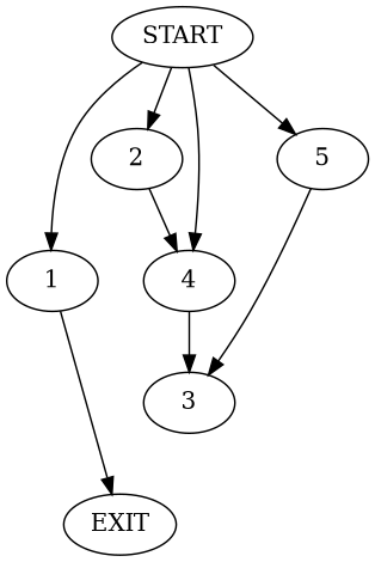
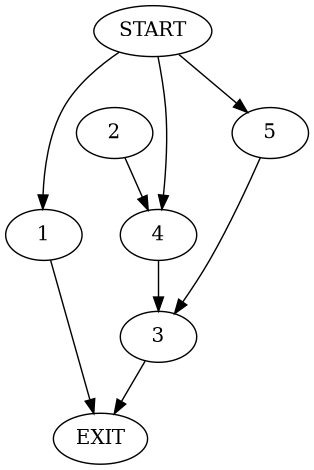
  digraph {
    n1 [label=START]
    1
    2
    4
    5
    n6 [label=EXIT]
    3
    n1 -> 1
-   n1 -> 2
    n1 -> 4
    n1 -> 5
    1 -> n6
    2 -> 4
    4 -> 3
    5 -> 3
+   3 -> n6
  }
